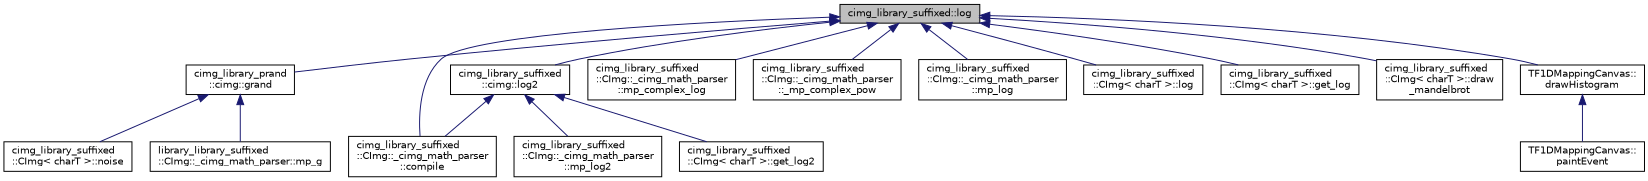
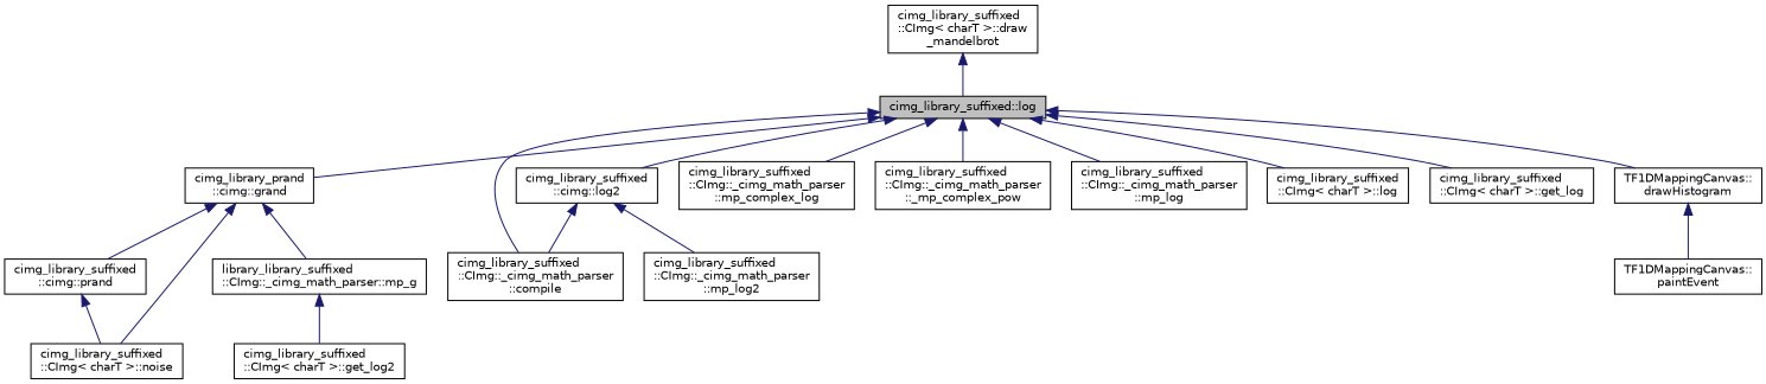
  digraph {
    rankdir=TB
    node [color=black fillcolor=white fontname=Helvetica fontsize=10 shape=record style=filled]
    edge [color=midnightblue dir=back fontname=Helvetica fontsize=10 labelfontname=Helvetica labelfontsize=10 style=solid]
    n1 [fillcolor=grey75 fontcolor=black height=0.2 label="cimg_library_suffixed::log" width=0.4]
    n2 [height=0.2 label="cimg_library_prand\l::cimg::grand" width=0.4]
    n3 [height=0.2 label="cimg_library_suffixed\l::cimg::log2" width=0.4]
    n4 [height=0.2 label="cimg_library_suffixed\l::CImg::_cimg_math_parser\l::compile" width=0.4]
    n5 [height=0.2 label="cimg_library_suffixed\l::CImg::_cimg_math_parser\l::mp_complex_log" width=0.4]
    n6 [height=0.2 label="cimg_library_suffixed\l::CImg::_cimg_math_parser\l::_mp_complex_pow" width=0.4]
    n7 [height=0.2 label="cimg_library_suffixed\l::CImg::_cimg_math_parser\l::mp_log" width=0.4]
    n8 [height=0.2 label="cimg_library_suffixed\l::CImg\< charT \>::log" width=0.4]
    n9 [height=0.2 label="cimg_library_suffixed\l::CImg\< charT \>::get_log" width=0.4]
    n10 [height=0.2 label="cimg_library_suffixed\l::CImg\< charT \>::draw\l_mandelbrot" width=0.4]
    n11 [height=0.2 label="TF1DMappingCanvas::\ldrawHistogram" width=0.4]
+   n12 [height=0.2 label="cimg_library_suffixed\l::cimg::prand" width=0.4]
    n13 [height=0.2 label="cimg_library_suffixed\l::CImg\< charT \>::noise" width=0.4]
    n14 [height=0.2 label="library_library_suffixed\l::CImg::_cimg_math_parser::mp_g" width=0.4]
    n15 [height=0.2 label="cimg_library_suffixed\l::CImg::_cimg_math_parser\l::mp_log2" width=0.4]
    n16 [height=0.2 label="cimg_library_suffixed\l::CImg\< charT \>::get_log2" width=0.4]
    n17 [height=0.2 label="TF1DMappingCanvas::\lpaintEvent" width=0.4]
    n1 -> n2
    n1 -> n3
    n1 -> n4
    n1 -> n5
    n1 -> n6
    n1 -> n7
    n1 -> n8
    n1 -> n9
-   n1 -> n10
+   n10 -> n1
    n1 -> n11
+   n2 -> n12
    n2 -> n13
    n2 -> n14
    n3 -> n4
    n3 -> n15
-   n3 -> n16
+   n14 -> n16
    n11 -> n17
+   n12 -> n13
  }
